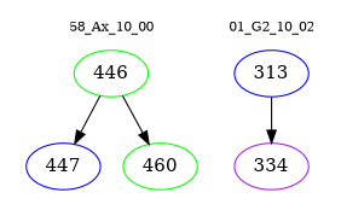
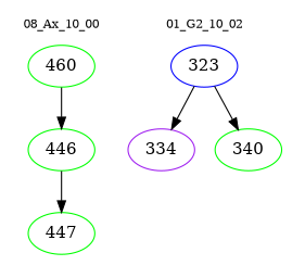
  digraph {
    node [color=green]
    edge [color=black]
    n1 [label=446]
-   n2 [color=blue label=447]
+   n2 [label=447]
    n3 [label=460]
-   n4 [color=blue label=313]
+   n4 [color=blue label=323]
    n5 [color=purple label=334]
+   n6 [label=340]
    subgraph cluster_1 {
      color=white
      fontsize=10
-     label="58_Ax_10_00"
+     label="08_Ax_10_00"
      n1
      n2
      n3
    }
    subgraph cluster_2 {
      color=white
      fontsize=10
      label="01_G2_10_02"
      n4
      n5
+     n6
    }
    n1 -> n2
-   n1 -> n3
+   n3 -> n1
    n4 -> n5
+   n4 -> n6
  }
